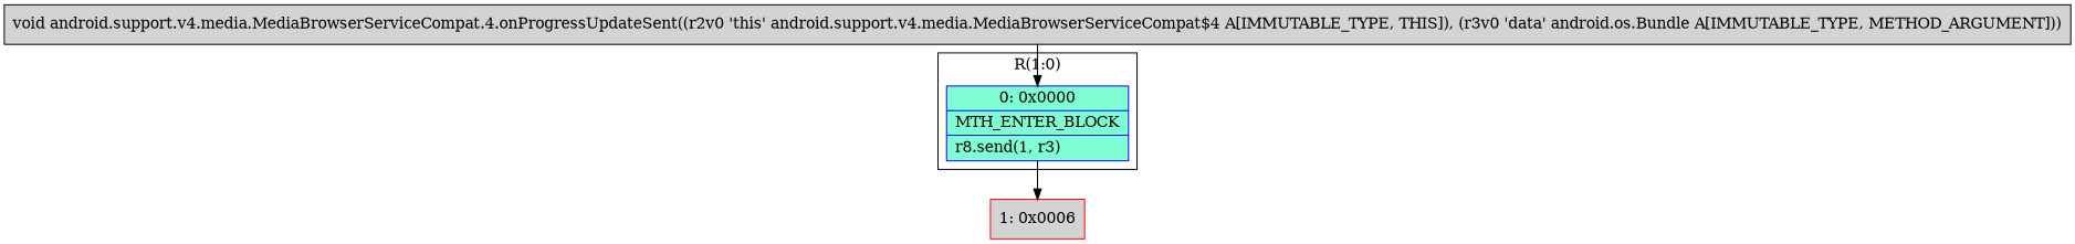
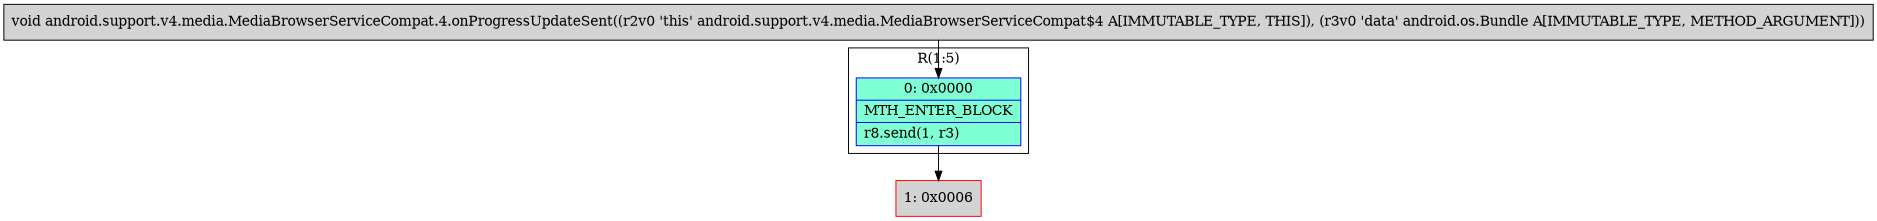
  digraph {
    node [shape=record style=filled fillcolor=lightgrey]
    n1 [color=blue label="{0\:\ 0x0000|MTH_ENTER_BLOCK\l|r8.send(1, r3)\l}" fillcolor=aquamarine]
    n2 [color=red label="{1\:\ 0x0006}"]
    n3 [label="{void android.support.v4.media.MediaBrowserServiceCompat.4.onProgressUpdateSent((r2v0 'this' android.support.v4.media.MediaBrowserServiceCompat$4 A[IMMUTABLE_TYPE, THIS]), (r3v0 'data' android.os.Bundle A[IMMUTABLE_TYPE, METHOD_ARGUMENT])) }"]
    subgraph cluster_1 {
-     label="R(1:0)"
+     label="R(1:5)"
      n1
    }
    n1 -> n2
    n3 -> n1
  }
